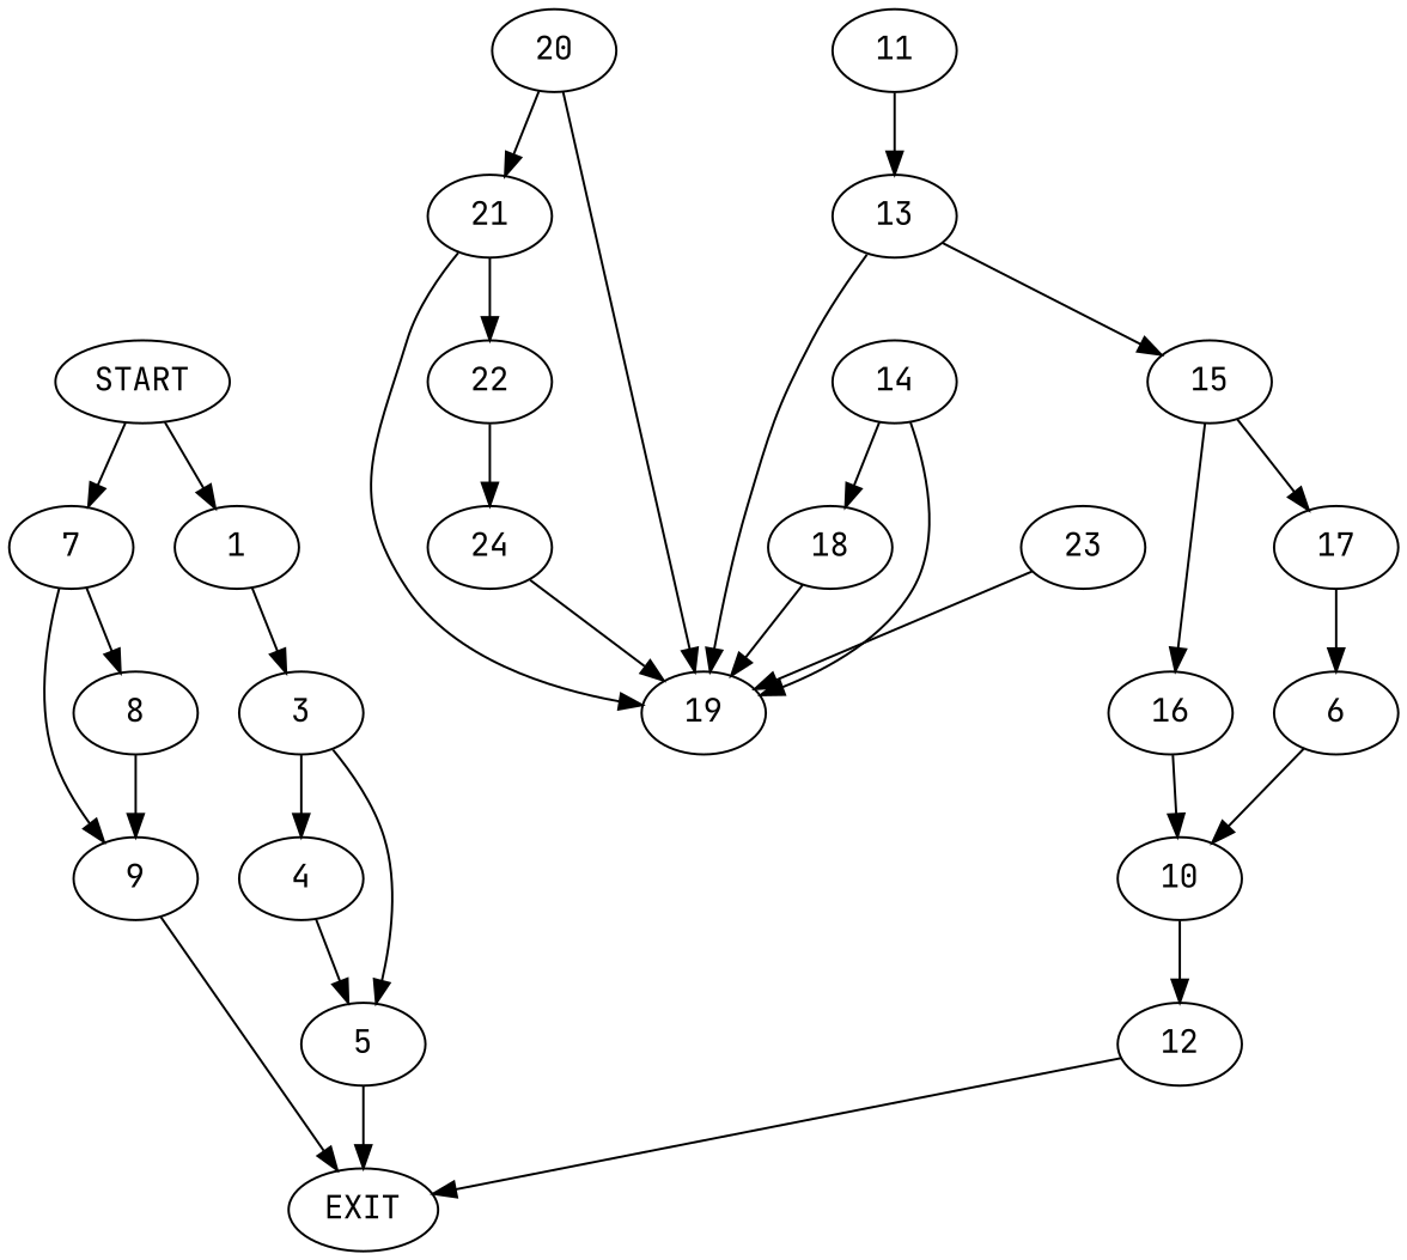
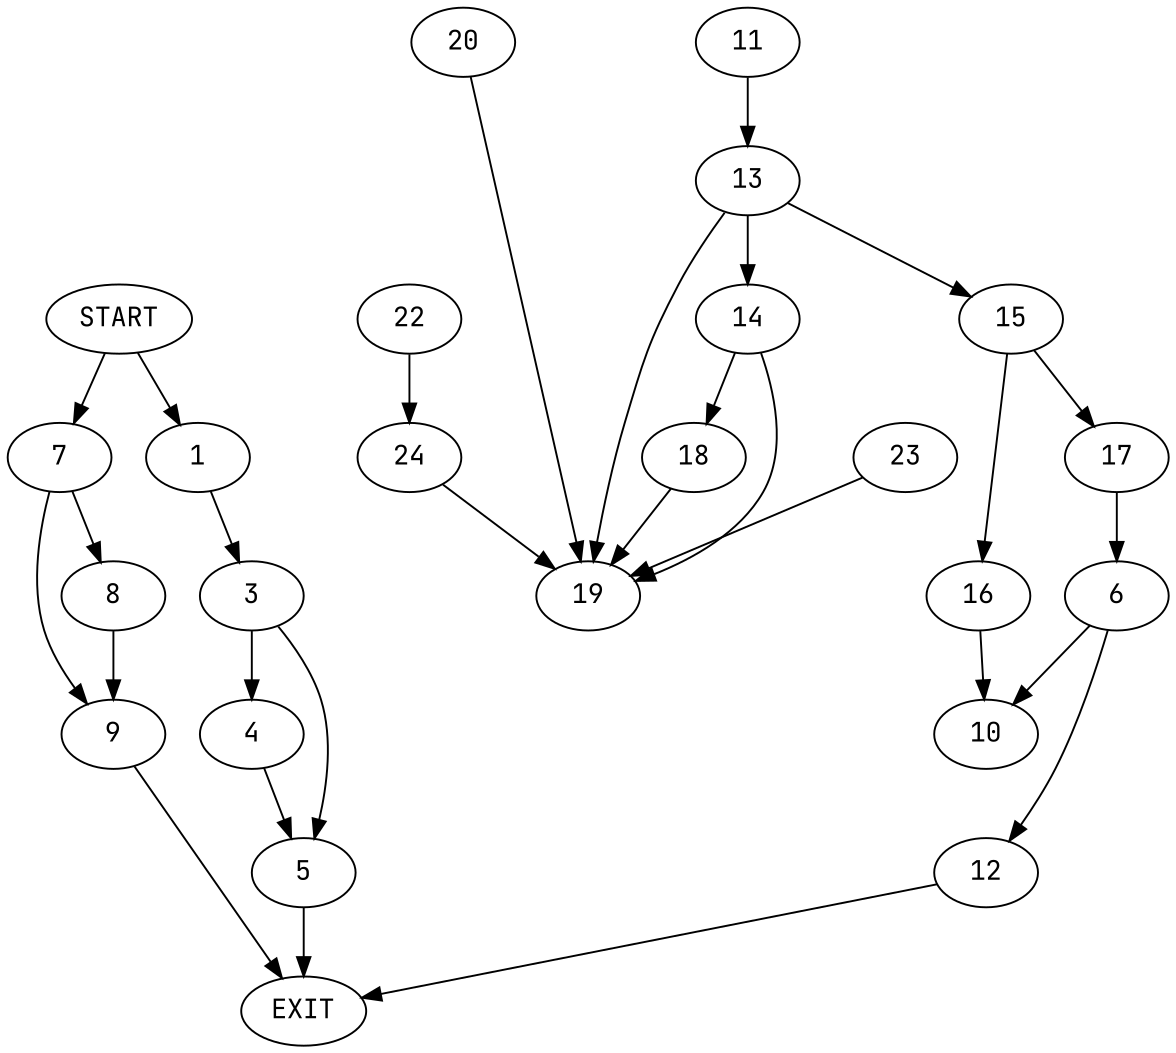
  digraph {
    fontname="JetBrains Mono"
    node [fontname="JetBrains Mono"]
    edge [fontname="JetBrains Mono"]
    n1 [label=START]
    1
    7
    3
    8
    9
    n7 [label=EXIT]
    4
    5
    6
    10
    12
    11
    13
    14
    15
    19
    18
    16
    17
    20
-   21
    22
    24
    23
    n1 -> 1
    n1 -> 7
    1 -> 3
    7 -> 8
    7 -> 9
    3 -> 4
    3 -> 5
    8 -> 9
    9 -> n7
    4 -> 5
    5 -> n7
    6 -> 10
-   10 -> 12
+   6 -> 12
    12 -> n7
    11 -> 13
+   13 -> 14
    13 -> 15
    13 -> 19
    14 -> 19
    14 -> 18
    15 -> 16
    15 -> 17
    18 -> 19
    16 -> 10
    17 -> 6
    20 -> 19
-   20 -> 21
-   21 -> 19
-   21 -> 22
    22 -> 24
    24 -> 19
    23 -> 19
  }
